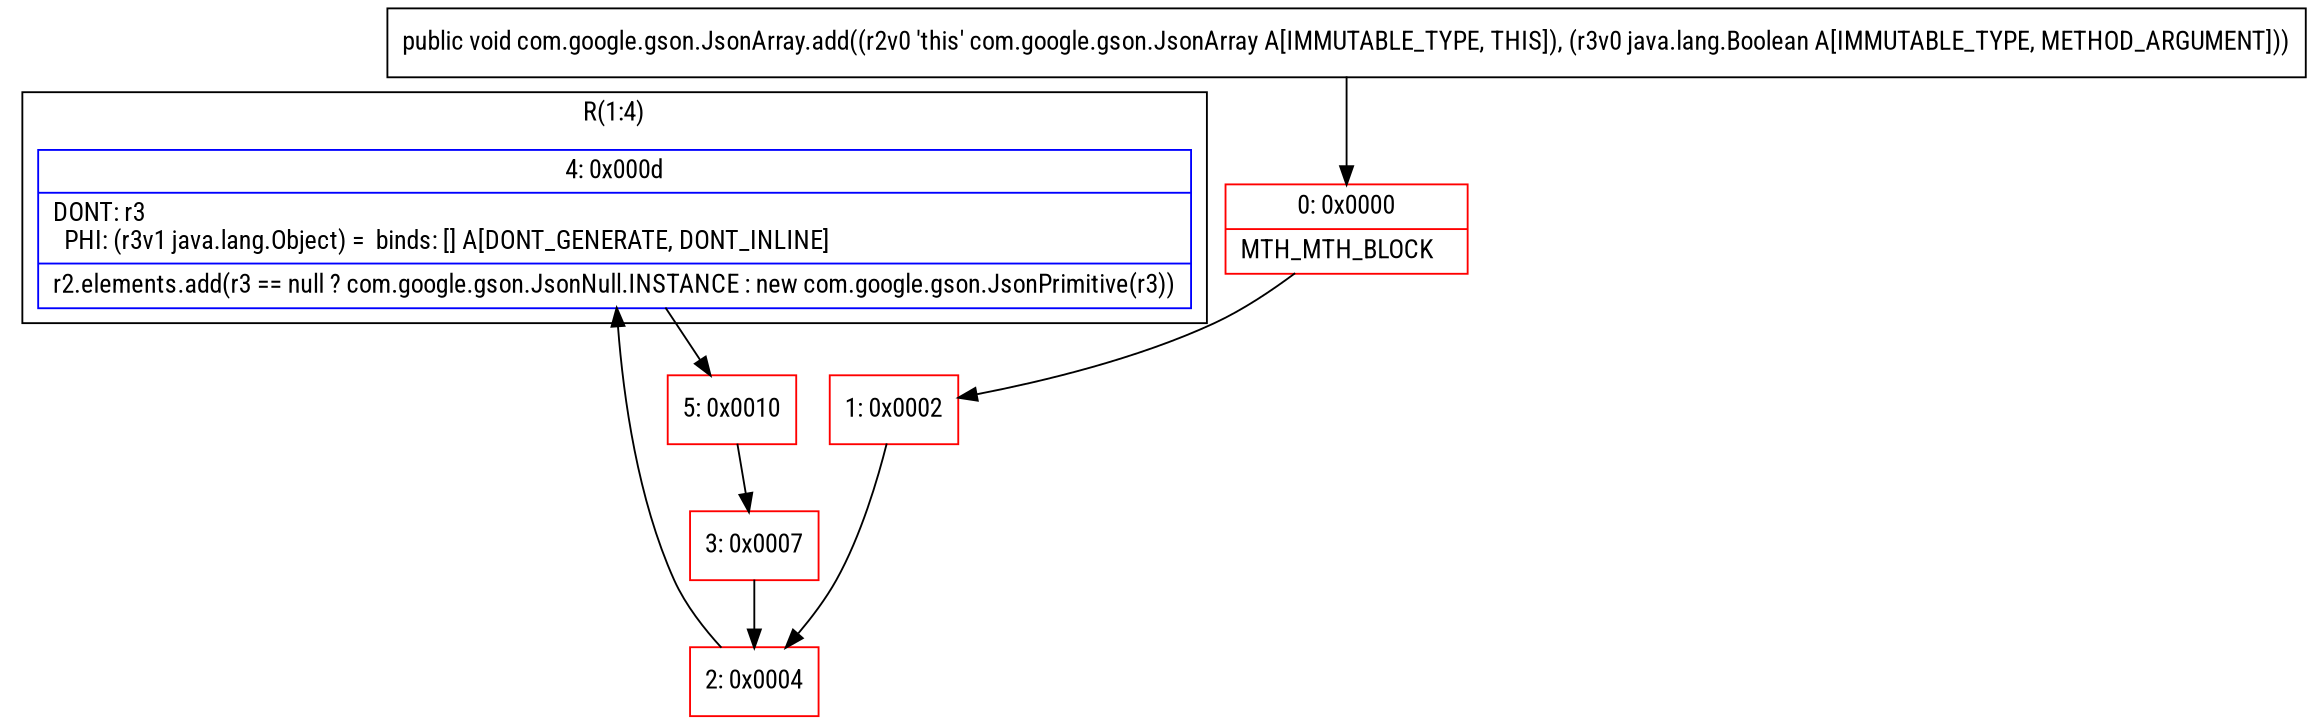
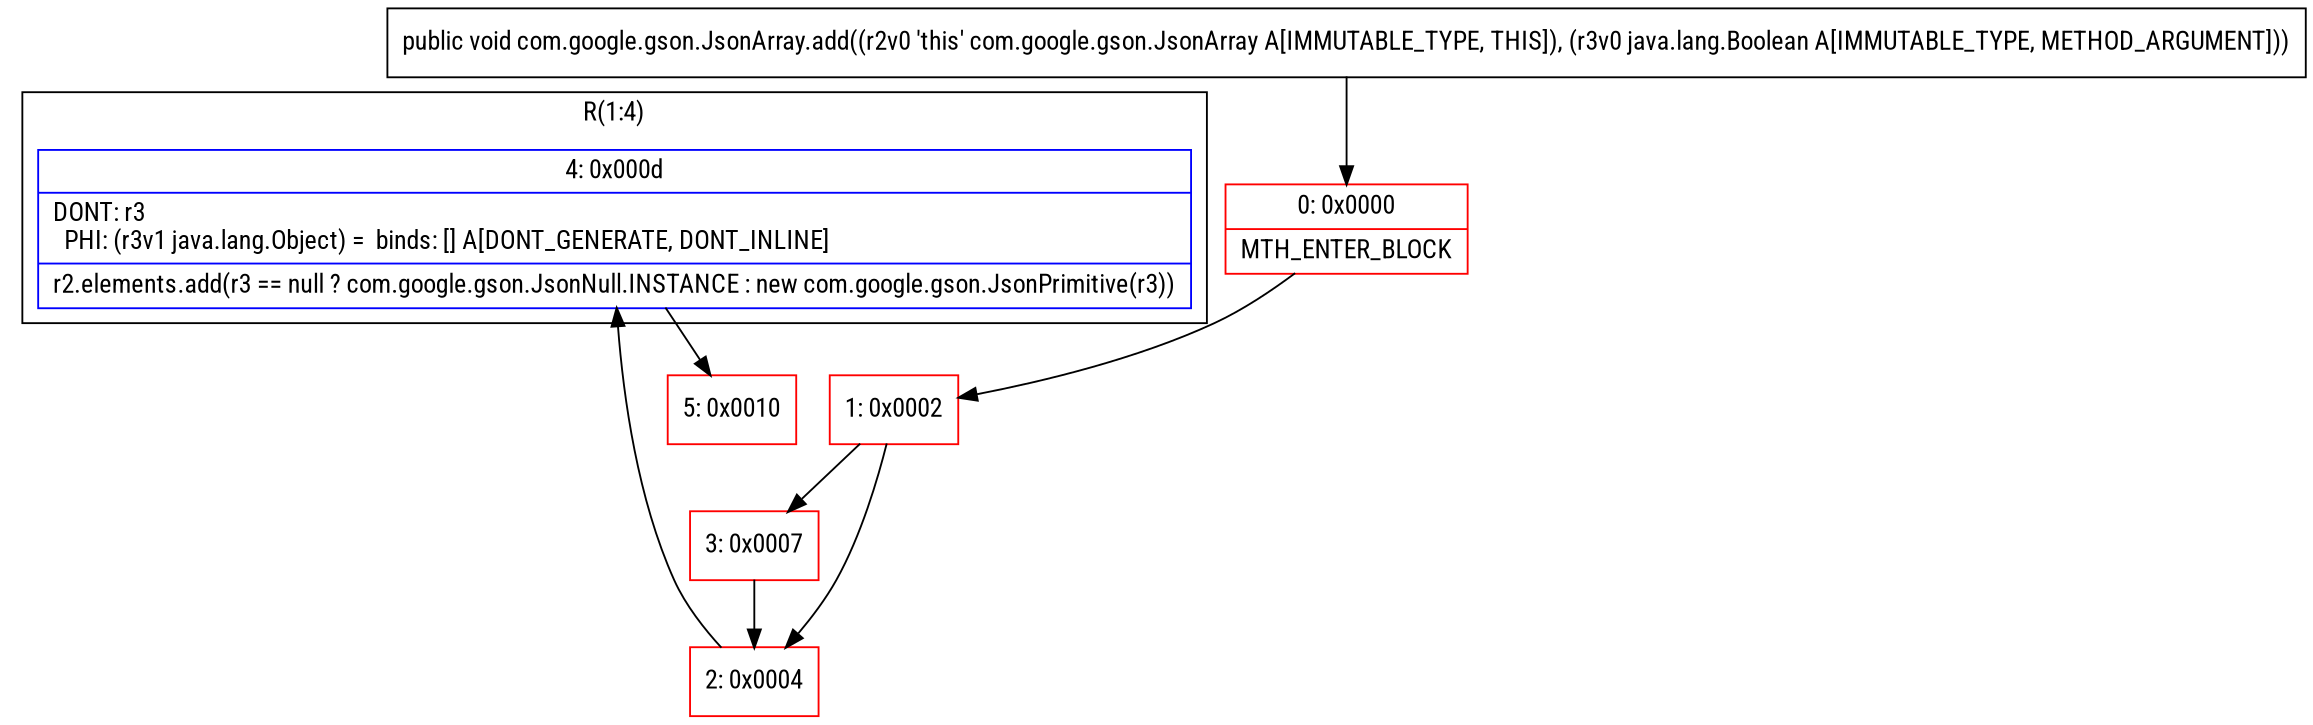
  digraph {
    fontname="Roboto Condensed"
    node [color=red fontname="Roboto Condensed" shape=record]
    edge [fontname="Roboto Condensed"]
    n1 [color=blue label="{4\:\ 0x000d|DONT: r3 \l  PHI: (r3v1 java.lang.Object) =  binds: [] A[DONT_GENERATE, DONT_INLINE]\l|r2.elements.add(r3 == null ? com.google.gson.JsonNull.INSTANCE : new com.google.gson.JsonPrimitive(r3))\l}"]
    n2 [label="{5\:\ 0x0010}"]
-   n3 [label="{0\:\ 0x0000|MTH_MTH_BLOCK\l}"]
+   n3 [label="{0\:\ 0x0000|MTH_ENTER_BLOCK\l}"]
    n4 [label="{1\:\ 0x0002}"]
    n5 [label="{2\:\ 0x0004}"]
    n6 [label="{3\:\ 0x0007}"]
    n7 [label="{public void com.google.gson.JsonArray.add((r2v0 'this' com.google.gson.JsonArray A[IMMUTABLE_TYPE, THIS]), (r3v0 java.lang.Boolean A[IMMUTABLE_TYPE, METHOD_ARGUMENT])) }" color=""]
    subgraph cluster_1 {
      label="R(1:4)"
      n1
    }
    n1 -> n2
    n3 -> n4
    n4 -> n5
-   n2 -> n6
+   n4 -> n6
    n5 -> n1
    n6 -> n5
    n7 -> n3
  }
